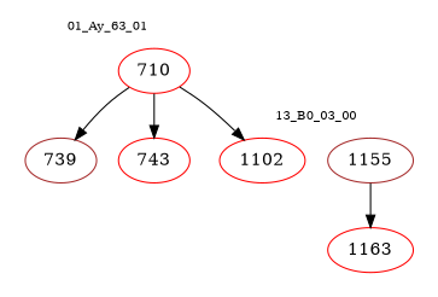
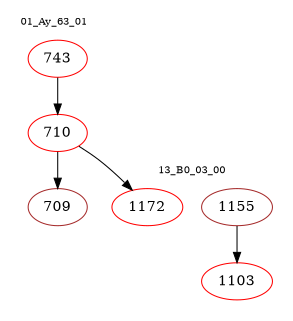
  digraph {
    node [color=red]
    edge [color=black]
    n1 [label=710]
-   n2 [color=brown label=739]
+   n2 [color=brown label=709]
    n3 [label=743]
    n4 [color=brown label=1155]
-   n5 [label=1163]
-   n6 [label=1102]
+   n5 [label=1103]
+   n6 [label=1172]
    subgraph cluster_1 {
      color=white
      fontsize=10
      label="01_Ay_63_01"
      n1
      n2
      n3
    }
    subgraph cluster_2 {
      color=white
      fontsize=10
      label="13_B0_03_00"
      n4
      n5
      n6
    }
    n1 -> n2
-   n1 -> n3
+   n3 -> n1
    n1 -> n6
    n4 -> n5
  }
